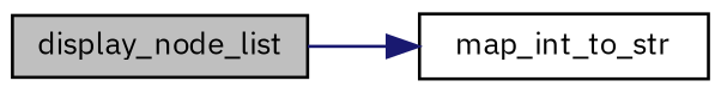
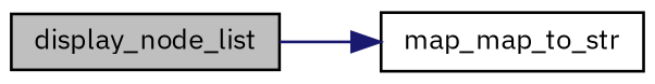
  digraph {
    rankdir=LR
    fontname="IBM Plex Sans"
    node [color=black fontname="IBM Plex Sans" fontsize=10 shape=record style=filled]
    n1 [fillcolor=grey75 fontcolor=black height=0.2 label=display_node_list width=0.4]
-   n2 [fillcolor=white height=0.2 label=map_int_to_str width=0.4]
+   n2 [fillcolor=white height=0.2 label=map_map_to_str width=0.4]
    n1 -> n2 [color=midnightblue fontname="IBM Plex Sans" fontsize=10 labelfontname=Helvetica labelfontsize=10 style=solid]
  }
